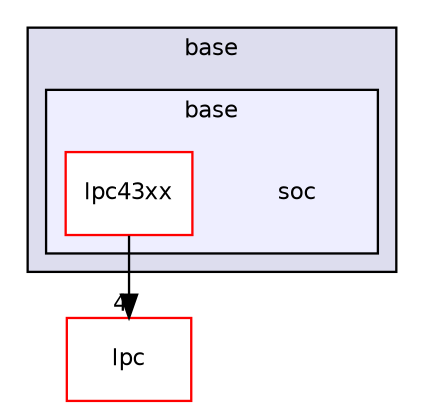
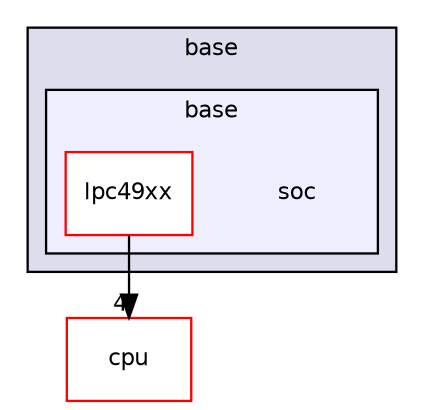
  digraph {
    compound=true
    node [fontname=Helvetica fontsize=10 shape=box color=red fillcolor=white style=filled]
    n1 [label=soc shape=plaintext color="" fillcolor="" style=""]
-   n2 [label=lpc43xx]
-   n3 [label=lpc]
+   n2 [label=lpc49xx]
+   n3 [label=cpu]
    subgraph cluster_1 {
      bgcolor="#ddddee"
      fontname=Helvetica
      fontsize=10
      label=base
      pencolor=black
      subgraph cluster_2 {
        bgcolor="#eeeeff"
        fontname=Helvetica
        fontsize=10
        pencolor=black
        n1
        n2
      }
    }
    n2 -> n3 [headlabel=4 labeldistance=1.5 labelfontname=Helvetica labelfontsize=10]
  }
